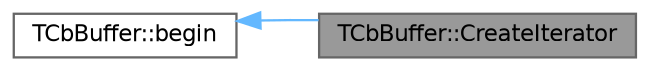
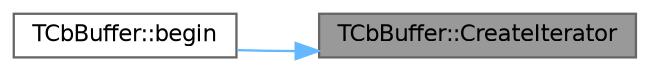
  digraph {
    rankdir=RL
    node [fontname=Helvetica fontsize=10 shape=box style=filled]
    n1 [color=gray40 fillcolor=grey60 fontcolor=black height=0.2 label="TCbBuffer::CreateIterator" width=0.4]
    n2 [color=grey40 fillcolor=white height=0.2 label="TCbBuffer::begin" width=0.4]
-   n2 -> n1 [color=steelblue1 dir=back fontname=Helvetica fontsize=10 labelfontname=Helvetica labelfontsize=10 style=solid]
+   n1 -> n2 [color=steelblue1 dir=back fontname=Helvetica fontsize=10 labelfontname=Helvetica labelfontsize=10 style=solid]
  }
